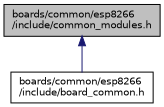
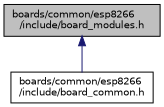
  digraph {
    node [color=black fontname=Helvetica fontsize=10 shape=record style=filled]
-   n1 [fillcolor=grey75 fontcolor=black height=0.2 label="boards/common/esp8266\l/include/common_modules.h" width=0.4]
+   n1 [fillcolor=grey75 fontcolor=black height=0.2 label="boards/common/esp8266\l/include/board_modules.h" width=0.4]
    n2 [fillcolor=white height=0.2 label="boards/common/esp8266\l/include/board_common.h" width=0.4]
    n1 -> n2 [color=midnightblue dir=back fontname=Helvetica fontsize=10 labelfontname=Helvetica labelfontsize=10 style=solid]
  }
